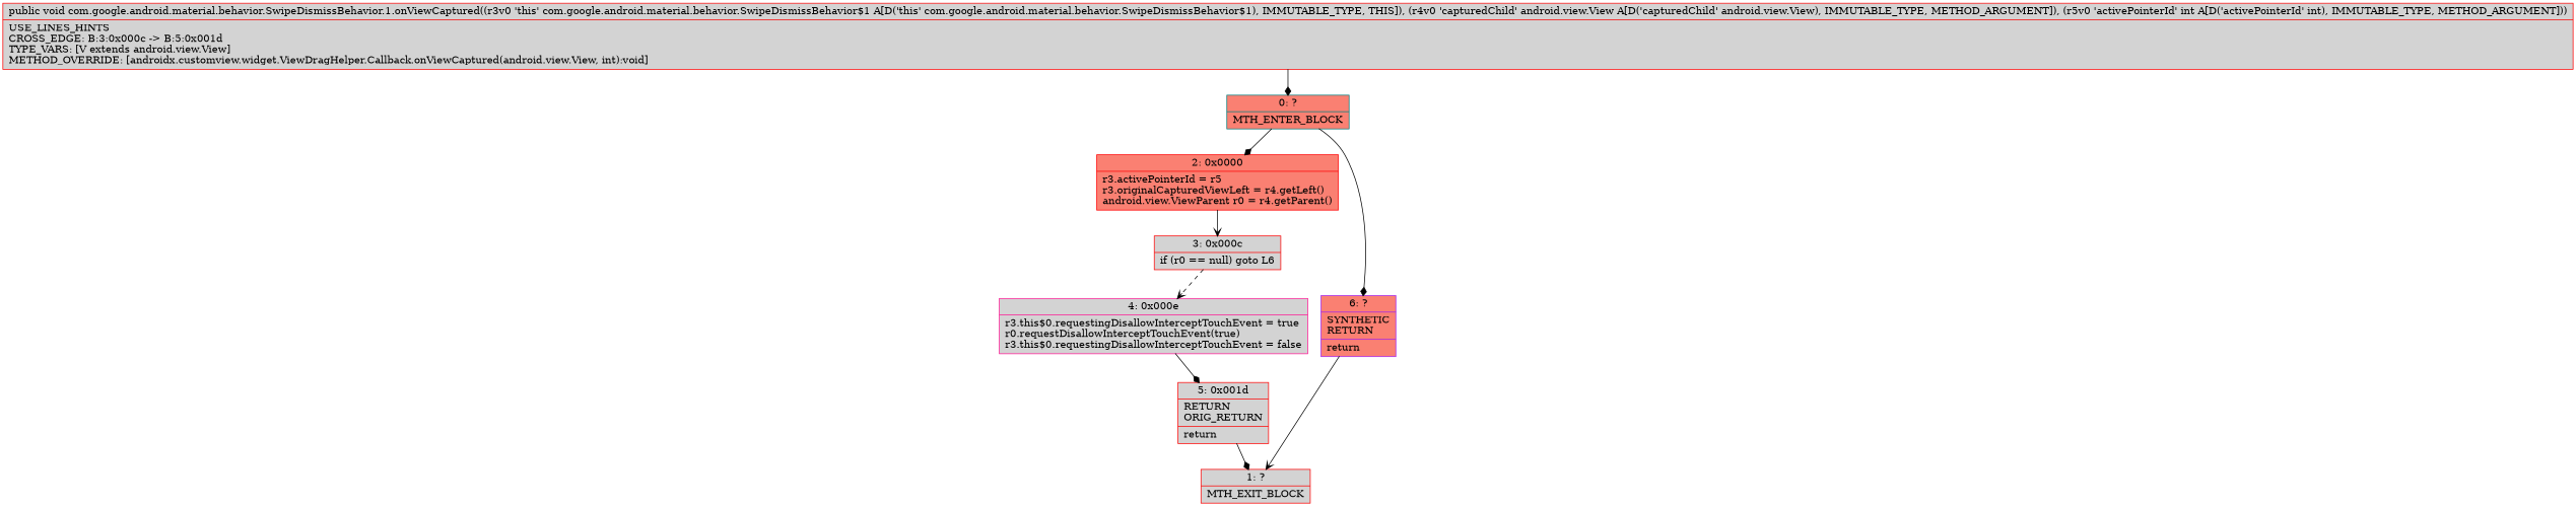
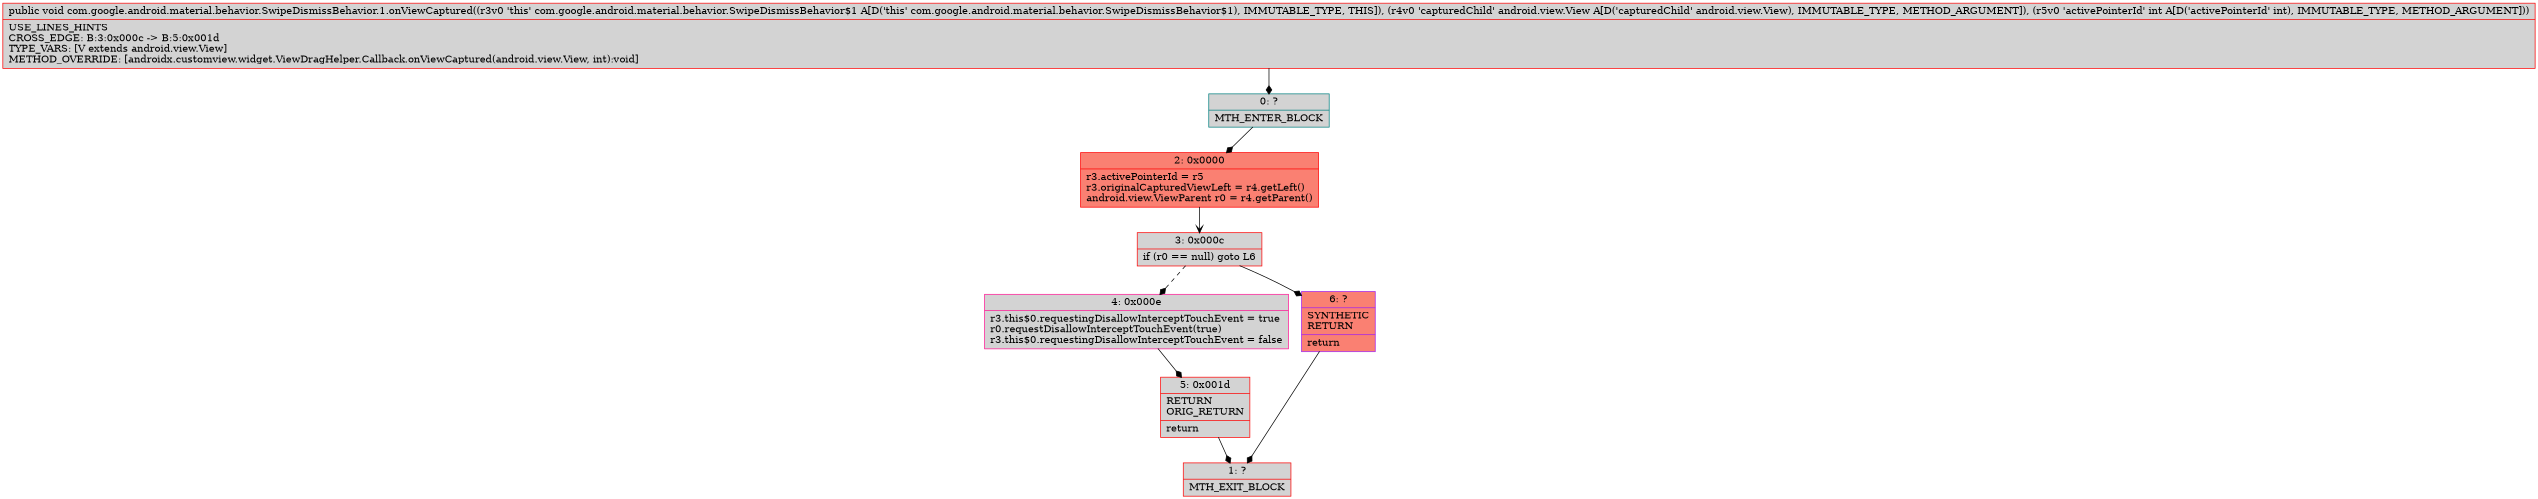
  digraph {
    node [color=red fillcolor=lightgrey shape=record style=filled]
    edge [arrowhead=diamond]
-   n1 [color=teal fillcolor=salmon label="{0\:\ ?|MTH_ENTER_BLOCK\l}"]
+   n1 [color=teal label="{0\:\ ?|MTH_ENTER_BLOCK\l}"]
    n2 [fillcolor=salmon label="{2\:\ 0x0000|r3.activePointerId = r5\lr3.originalCapturedViewLeft = r4.getLeft()\landroid.view.ViewParent r0 = r4.getParent()\l}"]
    n3 [label="{3\:\ 0x000c|if (r0 == null) goto L6\l}"]
    n4 [color=deeppink label="{4\:\ 0x000e|r3.this$0.requestingDisallowInterceptTouchEvent = true\lr0.requestDisallowInterceptTouchEvent(true)\lr3.this$0.requestingDisallowInterceptTouchEvent = false\l}"]
    n5 [color=purple fillcolor=salmon label="{6\:\ ?|SYNTHETIC\lRETURN\l|return\l}"]
    n6 [label="{5\:\ 0x001d|RETURN\lORIG_RETURN\l|return\l}"]
    n7 [label="{1\:\ ?|MTH_EXIT_BLOCK\l}"]
    n8 [label="{public void com.google.android.material.behavior.SwipeDismissBehavior.1.onViewCaptured((r3v0 'this' com.google.android.material.behavior.SwipeDismissBehavior$1 A[D('this' com.google.android.material.behavior.SwipeDismissBehavior$1), IMMUTABLE_TYPE, THIS]), (r4v0 'capturedChild' android.view.View A[D('capturedChild' android.view.View), IMMUTABLE_TYPE, METHOD_ARGUMENT]), (r5v0 'activePointerId' int A[D('activePointerId' int), IMMUTABLE_TYPE, METHOD_ARGUMENT]))  | USE_LINES_HINTS\lCROSS_EDGE: B:3:0x000c \-\> B:5:0x001d\lTYPE_VARS: [V extends android.view.View]\lMETHOD_OVERRIDE: [androidx.customview.widget.ViewDragHelper.Callback.onViewCaptured(android.view.View, int):void]\l}"]
    n1 -> n2
    n2 -> n3 [arrowhead=vee]
-   n3 -> n4 [arrowhead=vee style=dashed]
-   n1 -> n5
+   n3 -> n4 [style=dashed]
+   n3 -> n5
    n4 -> n6
-   n5 -> n7 [arrowhead=vee]
+   n5 -> n7
    n6 -> n7
    n8 -> n1
  }
